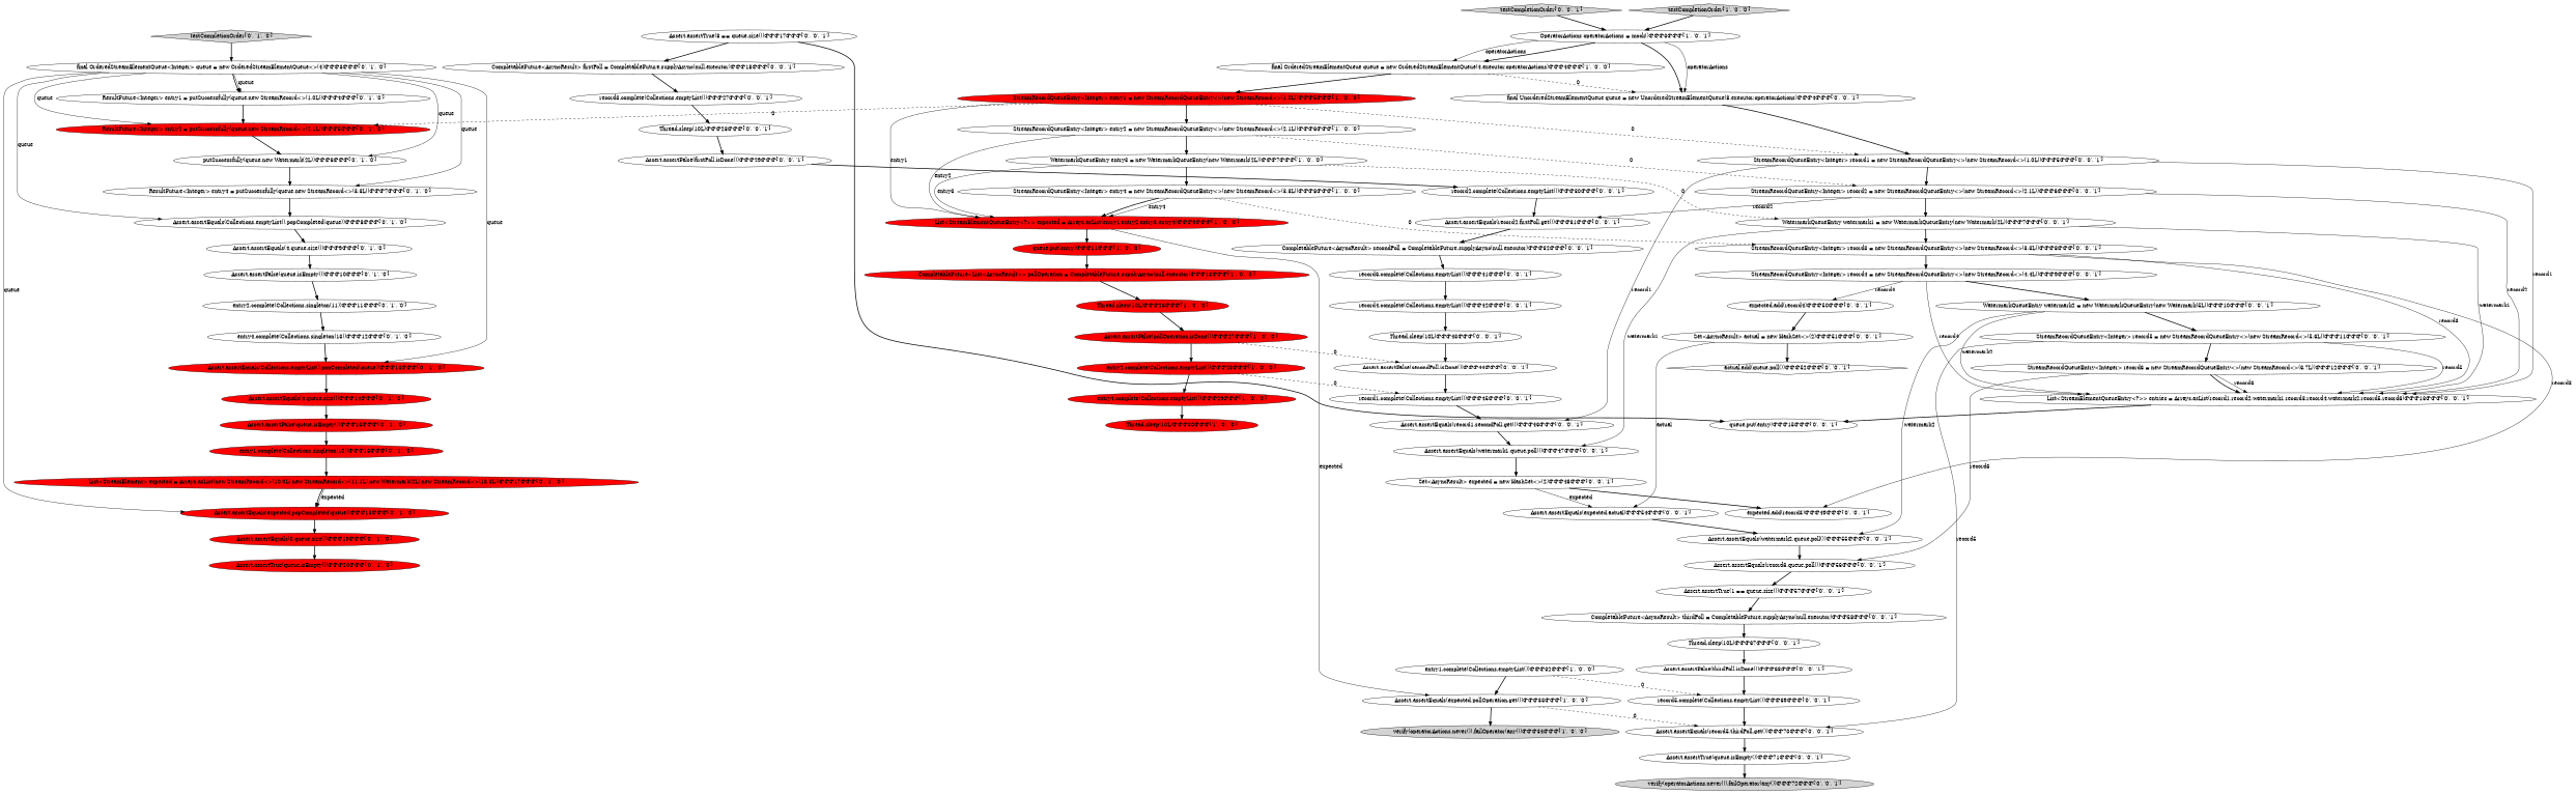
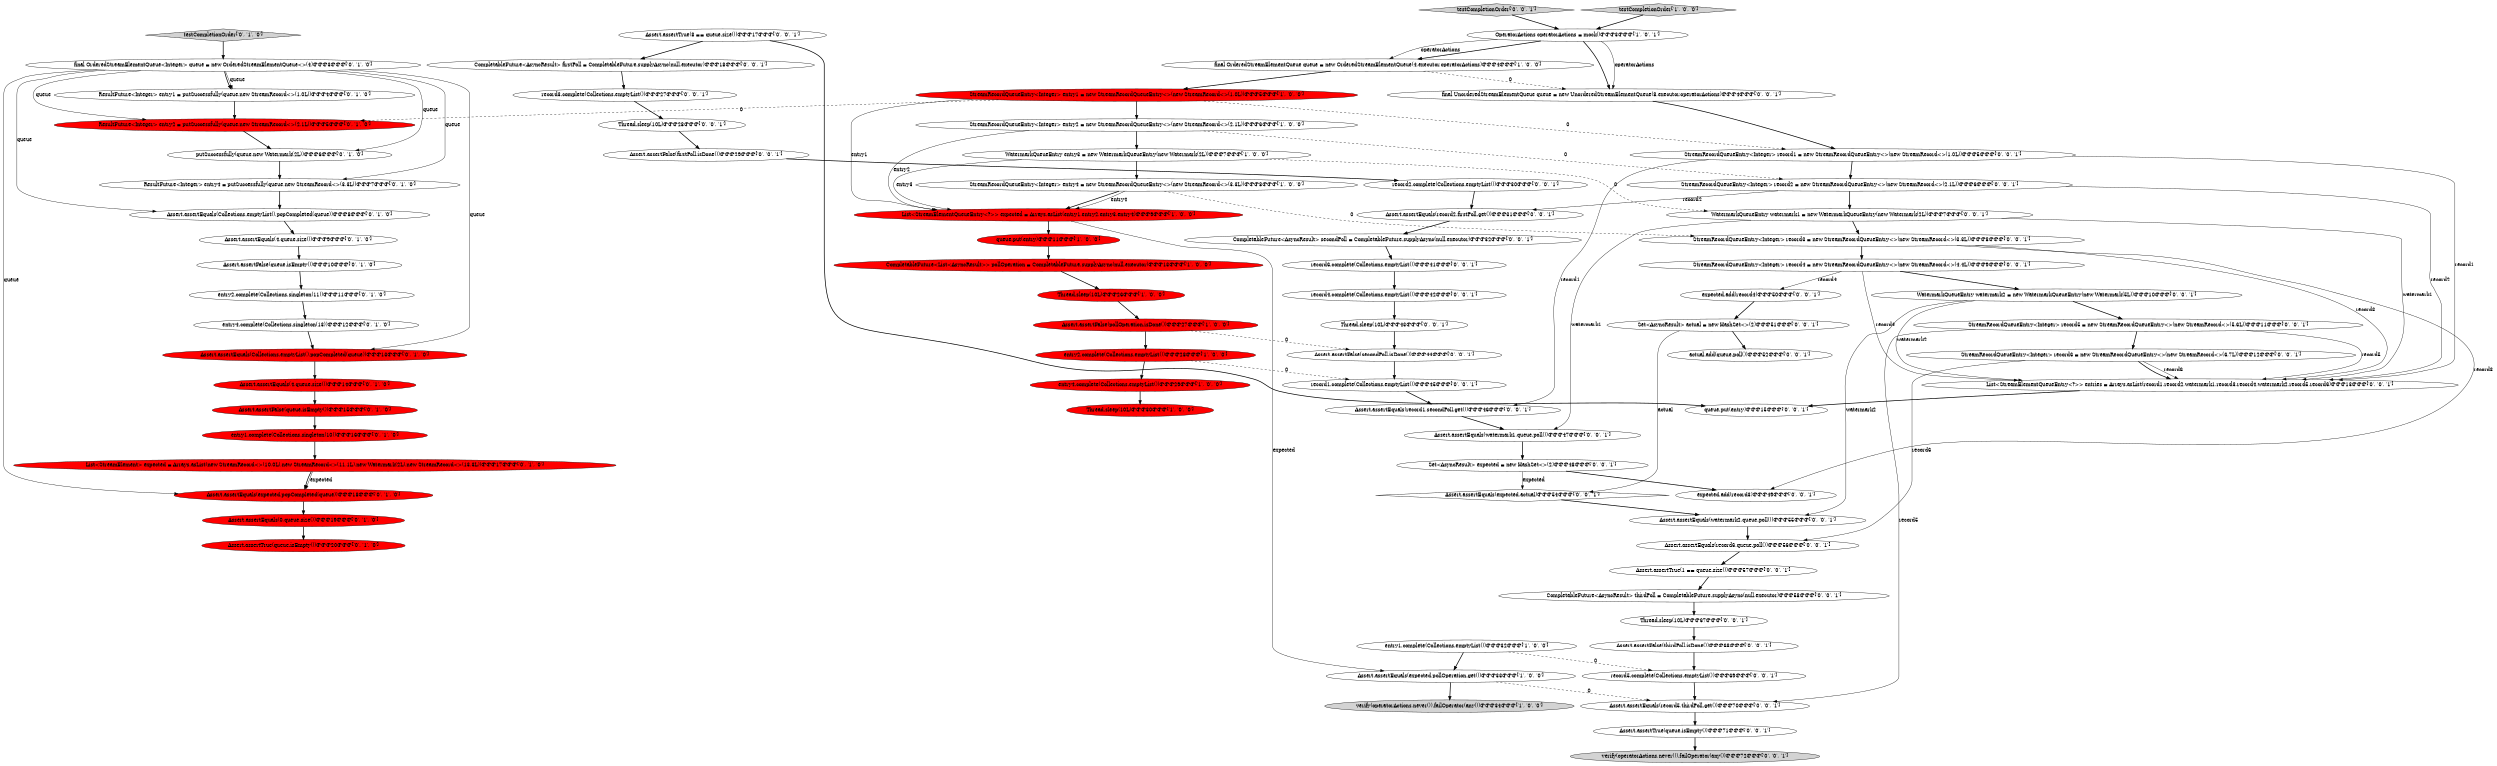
  digraph {
    node [fillcolor=white shape=ellipse style=filled]
    edge [style=bold]
    n1 [fillcolor=lightgray label="verify(operatorActions,never()).failOperator(any())@@@72@@@['0', '0', '1']"]
    n2 [label="Assert.assertEquals(watermark1,queue.poll())@@@47@@@['0', '0', '1']"]
    n3 [label="Set<AsyncResult> expected = new HashSet<>(2)@@@48@@@['0', '0', '1']"]
-   n4 [label="Assert.assertEquals(expected,actual)@@@54@@@['0', '0', '1']"]
+   n4 [label="Assert.assertEquals(expected,actual)@@@54@@@['0', '0', '1']" shape=diamond]
    n5 [label="expected.add(record3)@@@49@@@['0', '0', '1']"]
    n6 [label="expected.add(record4)@@@50@@@['0', '0', '1']"]
    n7 [label="Set<AsyncResult> actual = new HashSet<>(2)@@@51@@@['0', '0', '1']"]
-   n8 [label="actual.add(queue.poll())@@@52@@@['0', '0', '1']" shape=diamond]
+   n8 [label="actual.add(queue.poll())@@@52@@@['0', '0', '1']"]
    n9 [label="Assert.assertEquals(watermark2,queue.poll())@@@55@@@['0', '0', '1']"]
    n10 [label="StreamRecordQueueEntry<Integer> record6 = new StreamRecordQueueEntry<>(new StreamRecord<>(6,7L))@@@12@@@['0', '0', '1']"]
    n11 [label="List<StreamElementQueueEntry<?>> entries = Arrays.asList(record1,record2,watermark1,record3,record4,watermark2,record5,record6)@@@13@@@['0', '0', '1']"]
    n12 [label="Assert.assertEquals(record6,queue.poll())@@@56@@@['0', '0', '1']"]
    n13 [label="queue.put(entry)@@@15@@@['0', '0', '1']"]
    n14 [label="Assert.assertTrue(1 == queue.size())@@@57@@@['0', '0', '1']"]
    n15 [label="CompletableFuture<AsyncResult> thirdPoll = CompletableFuture.supplyAsync(null,executor)@@@58@@@['0', '0', '1']"]
    n16 [label="Thread.sleep(10L)@@@67@@@['0', '0', '1']"]
    n17 [label="Assert.assertFalse(thirdPoll.isDone())@@@68@@@['0', '0', '1']"]
    n18 [fillcolor=red label="queue.put(entry)@@@11@@@['1', '0', '0']"]
    n19 [fillcolor=red label="CompletableFuture<List<AsyncResult>> pollOperation = CompletableFuture.supplyAsync(null,executor)@@@13@@@['1', '0', '0']"]
    n20 [fillcolor=red label="Thread.sleep(10L)@@@26@@@['1', '0', '0']"]
    n21 [label="StreamRecordQueueEntry<Integer> record3 = new StreamRecordQueueEntry<>(new StreamRecord<>(3,3L))@@@8@@@['0', '0', '1']"]
    n22 [label="StreamRecordQueueEntry<Integer> record4 = new StreamRecordQueueEntry<>(new StreamRecord<>(4,4L))@@@9@@@['0', '0', '1']"]
    n23 [label="WatermarkQueueEntry watermark2 = new WatermarkQueueEntry(new Watermark(5L))@@@10@@@['0', '0', '1']"]
    n24 [label="StreamRecordQueueEntry<Integer> record2 = new StreamRecordQueueEntry<>(new StreamRecord<>(2,1L))@@@6@@@['0', '0', '1']"]
    n25 [label="Assert.assertEquals(record2,firstPoll.get())@@@31@@@['0', '0', '1']"]
    n26 [label="WatermarkQueueEntry watermark1 = new WatermarkQueueEntry(new Watermark(2L))@@@7@@@['0', '0', '1']"]
    n27 [label="CompletableFuture<AsyncResult> secondPoll = CompletableFuture.supplyAsync(null,executor)@@@32@@@['0', '0', '1']"]
    n28 [fillcolor=red label="Assert.assertEquals(0,queue.size())@@@19@@@['0', '1', '0']"]
    n29 [fillcolor=red label="Assert.assertTrue(queue.isEmpty())@@@20@@@['0', '1', '0']"]
    n30 [label="Assert.assertEquals(record1,secondPoll.get())@@@46@@@['0', '0', '1']"]
    n31 [fillcolor=red label="Assert.assertEquals(4,queue.size())@@@14@@@['0', '1', '0']"]
    n32 [fillcolor=red label="Assert.assertFalse(queue.isEmpty())@@@15@@@['0', '1', '0']"]
    n33 [fillcolor=red label="entry1.complete(Collections.singleton(10))@@@16@@@['0', '1', '0']"]
    n34 [label="final OrderedStreamElementQueue<Integer> queue = new OrderedStreamElementQueue<>(4)@@@3@@@['0', '1', '0']"]
    n35 [label="ResultFuture<Integer> entry4 = putSuccessfully(queue,new StreamRecord<>(3,3L))@@@7@@@['0', '1', '0']"]
    n36 [label="Assert.assertEquals(Collections.emptyList(),popCompleted(queue))@@@8@@@['0', '1', '0']"]
    n37 [fillcolor=red label="ResultFuture<Integer> entry2 = putSuccessfully(queue,new StreamRecord<>(2,1L))@@@5@@@['0', '1', '0']"]
    n38 [fillcolor=red label="Assert.assertEquals(Collections.emptyList(),popCompleted(queue))@@@13@@@['0', '1', '0']"]
    n39 [fillcolor=red label="Assert.assertEquals(expected,popCompleted(queue))@@@18@@@['0', '1', '0']"]
    n40 [label="putSuccessfully(queue,new Watermark(2L))@@@6@@@['0', '1', '0']"]
    n41 [label="ResultFuture<Integer> entry1 = putSuccessfully(queue,new StreamRecord<>(1,0L))@@@4@@@['0', '1', '0']"]
    n42 [label="Assert.assertEquals(4,queue.size())@@@9@@@['0', '1', '0']"]
    n43 [label="OperatorActions operatorActions = mock()@@@3@@@['1', '0', '1']"]
    n44 [label="final OrderedStreamElementQueue queue = new OrderedStreamElementQueue(4,executor,operatorActions)@@@4@@@['1', '0', '0']"]
    n45 [label="final UnorderedStreamElementQueue queue = new UnorderedStreamElementQueue(8,executor,operatorActions)@@@4@@@['0', '0', '1']"]
    n46 [fillcolor=red label="StreamRecordQueueEntry<Integer> entry1 = new StreamRecordQueueEntry<>(new StreamRecord<>(1,0L))@@@5@@@['1', '0', '0']"]
    n47 [label="StreamRecordQueueEntry<Integer> record1 = new StreamRecordQueueEntry<>(new StreamRecord<>(1,0L))@@@5@@@['0', '0', '1']"]
    n48 [fillcolor=red label="Assert.assertFalse(pollOperation.isDone())@@@27@@@['1', '0', '0']"]
    n49 [fillcolor=red label="entry2.complete(Collections.emptyList())@@@28@@@['1', '0', '0']"]
    n50 [label="Assert.assertFalse(secondPoll.isDone())@@@44@@@['0', '0', '1']"]
    n51 [label="Assert.assertTrue(8 == queue.size())@@@17@@@['0', '0', '1']"]
    n52 [label="CompletableFuture<AsyncResult> firstPoll = CompletableFuture.supplyAsync(null,executor)@@@18@@@['0', '0', '1']"]
    n53 [label="entry2.complete(Collections.singleton(11))@@@11@@@['0', '1', '0']"]
    n54 [label="entry4.complete(Collections.singleton(13))@@@12@@@['0', '1', '0']"]
    n55 [label="record6.complete(Collections.emptyList())@@@41@@@['0', '0', '1']"]
    n56 [label="entry1.complete(Collections.emptyList())@@@32@@@['1', '0', '0']"]
    n57 [label="record5.complete(Collections.emptyList())@@@69@@@['0', '0', '1']"]
    n58 [label="Assert.assertEquals(expected,pollOperation.get())@@@33@@@['1', '0', '0']"]
    n59 [label="Assert.assertEquals(record5,thirdPoll.get())@@@70@@@['0', '0', '1']"]
    n60 [fillcolor=lightgray label="verify(operatorActions,never()).failOperator(any())@@@34@@@['1', '0', '0']"]
    n61 [fillcolor=red label="List<StreamElement> expected = Arrays.asList(new StreamRecord<>(10,0L),new StreamRecord<>(11,1L),new Watermark(2L),new StreamRecord<>(13,3L))@@@17@@@['0', '1', '0']"]
    n62 [label="record3.complete(Collections.emptyList())@@@27@@@['0', '0', '1']"]
    n63 [label="Thread.sleep(10L)@@@28@@@['0', '0', '1']"]
    n64 [label="Assert.assertTrue(queue.isEmpty())@@@71@@@['0', '0', '1']"]
    n65 [label="Assert.assertFalse(queue.isEmpty())@@@10@@@['0', '1', '0']"]
    n66 [fillcolor=red label="List<StreamElementQueueEntry<?>> expected = Arrays.asList(entry1,entry2,entry3,entry4)@@@9@@@['1', '0', '0']"]
    n67 [label="StreamRecordQueueEntry<Integer> entry2 = new StreamRecordQueueEntry<>(new StreamRecord<>(2,1L))@@@6@@@['1', '0', '0']"]
    n68 [fillcolor=red label="entry4.complete(Collections.emptyList())@@@29@@@['1', '0', '0']"]
    n69 [label="record1.complete(Collections.emptyList())@@@45@@@['0', '0', '1']"]
    n70 [fillcolor=red label="Thread.sleep(10L)@@@30@@@['1', '0', '0']"]
    n71 [fillcolor=lightgray label="testCompletionOrder['0', '0', '1']" shape=diamond]
    n72 [fillcolor=lightgray label="testCompletionOrder['0', '1', '0']" shape=diamond]
    n73 [label="StreamRecordQueueEntry<Integer> record5 = new StreamRecordQueueEntry<>(new StreamRecord<>(5,6L))@@@11@@@['0', '0', '1']"]
    n74 [label="Thread.sleep(10L)@@@43@@@['0', '0', '1']"]
    n75 [label="record4.complete(Collections.emptyList())@@@42@@@['0', '0', '1']"]
    n76 [label="StreamRecordQueueEntry<Integer> entry4 = new StreamRecordQueueEntry<>(new StreamRecord<>(3,3L))@@@8@@@['1', '0', '0']"]
    n77 [label="Assert.assertFalse(firstPoll.isDone())@@@29@@@['0', '0', '1']"]
    n78 [label="record2.complete(Collections.emptyList())@@@30@@@['0', '0', '1']"]
    n79 [label="WatermarkQueueEntry entry3 = new WatermarkQueueEntry(new Watermark(2L))@@@7@@@['1', '0', '0']"]
    n80 [fillcolor=lightgray label="testCompletionOrder['1', '0', '0']" shape=diamond]
    n2 -> n3
    n3 -> n4 [label=expected style=solid]
    n3 -> n5
    n4 -> n9
    n6 -> n7
    n7 -> n4 [label=actual style=solid]
    n7 -> n8
    n9 -> n12
    n10 -> n11 [label=record6 style=solid]
    n10 -> n11
    n10 -> n12 [label=record6 style=solid]
    n11 -> n13
    n12 -> n14
    n14 -> n15
    n15 -> n16
    n16 -> n17
    n17 -> n57
    n18 -> n19
    n19 -> n20
    n20 -> n48
    n21 -> n5 [label=record3 style=solid]
    n21 -> n11 [label=record3 style=solid]
    n21 -> n22
    n22 -> n6 [label=record4 style=solid]
    n22 -> n11 [label=record4 style=solid]
    n22 -> n23
    n23 -> n9 [label=watermark2 style=solid]
    n23 -> n11 [label=watermark2 style=solid]
    n23 -> n73
    n24 -> n11 [label=record2 style=solid]
    n24 -> n25 [label=record2 style=solid]
    n24 -> n26
    n25 -> n27
    n26 -> n2 [label=watermark1 style=solid]
    n26 -> n11 [label=watermark1 style=solid]
    n26 -> n21
    n27 -> n55
    n28 -> n29
    n30 -> n2
    n31 -> n32
    n32 -> n33
    n33 -> n61
    n34 -> n35 [label=queue style=solid]
    n34 -> n36 [label=queue style=solid]
    n34 -> n37 [label=queue style=solid]
    n34 -> n38 [label=queue style=solid]
    n34 -> n39 [label=queue style=solid]
    n34 -> n40 [label=queue style=solid]
    n34 -> n41 [label=queue style=solid]
    n34 -> n41
    n35 -> n36
    n36 -> n42
    n37 -> n40
    n38 -> n31
    n39 -> n28
    n40 -> n35
    n41 -> n37
    n42 -> n65
    n43 -> n44
    n43 -> n44 [label=operatorActions style=solid]
    n43 -> n45 [label=operatorActions style=solid]
    n43 -> n45
    n44 -> n45 [label=0 style=dashed]
    n44 -> n46
    n45 -> n47
    n46 -> n37 [label=0 style=dashed]
    n46 -> n47 [label=0 style=dashed]
    n46 -> n66 [label=entry1 style=solid]
    n46 -> n67
    n47 -> n11 [label=record1 style=solid]
    n47 -> n24
    n47 -> n30 [label=record1 style=solid]
    n48 -> n49
    n48 -> n50 [label=0 style=dashed]
    n49 -> n68
    n49 -> n69 [label=0 style=dashed]
    n50 -> n69
    n51 -> n13
    n51 -> n52
    n52 -> n62
    n53 -> n54
    n54 -> n38
    n55 -> n75
    n56 -> n57 [label=0 style=dashed]
    n56 -> n58
    n57 -> n59
    n58 -> n59 [label=0 style=dashed]
    n58 -> n60
    n59 -> n64
    n61 -> n39 [label=expected style=solid]
    n61 -> n39
    n62 -> n63
    n63 -> n77
    n64 -> n1
    n65 -> n53
    n66 -> n18
    n66 -> n58 [label=expected style=solid]
    n67 -> n24 [label=0 style=dashed]
    n67 -> n66 [label=entry2 style=solid]
    n67 -> n79
    n68 -> n70
    n69 -> n30
    n71 -> n43
    n72 -> n34
    n73 -> n10
    n73 -> n11 [label=record5 style=solid]
    n73 -> n59 [label=record5 style=solid]
    n74 -> n50
    n75 -> n74
    n76 -> n21 [label=0 style=dashed]
    n76 -> n66
    n76 -> n66 [label=entry4 style=solid]
    n77 -> n78
    n78 -> n25
    n79 -> n26 [label=0 style=dashed]
    n79 -> n66 [label=entry3 style=solid]
    n79 -> n76
    n80 -> n43
  }
